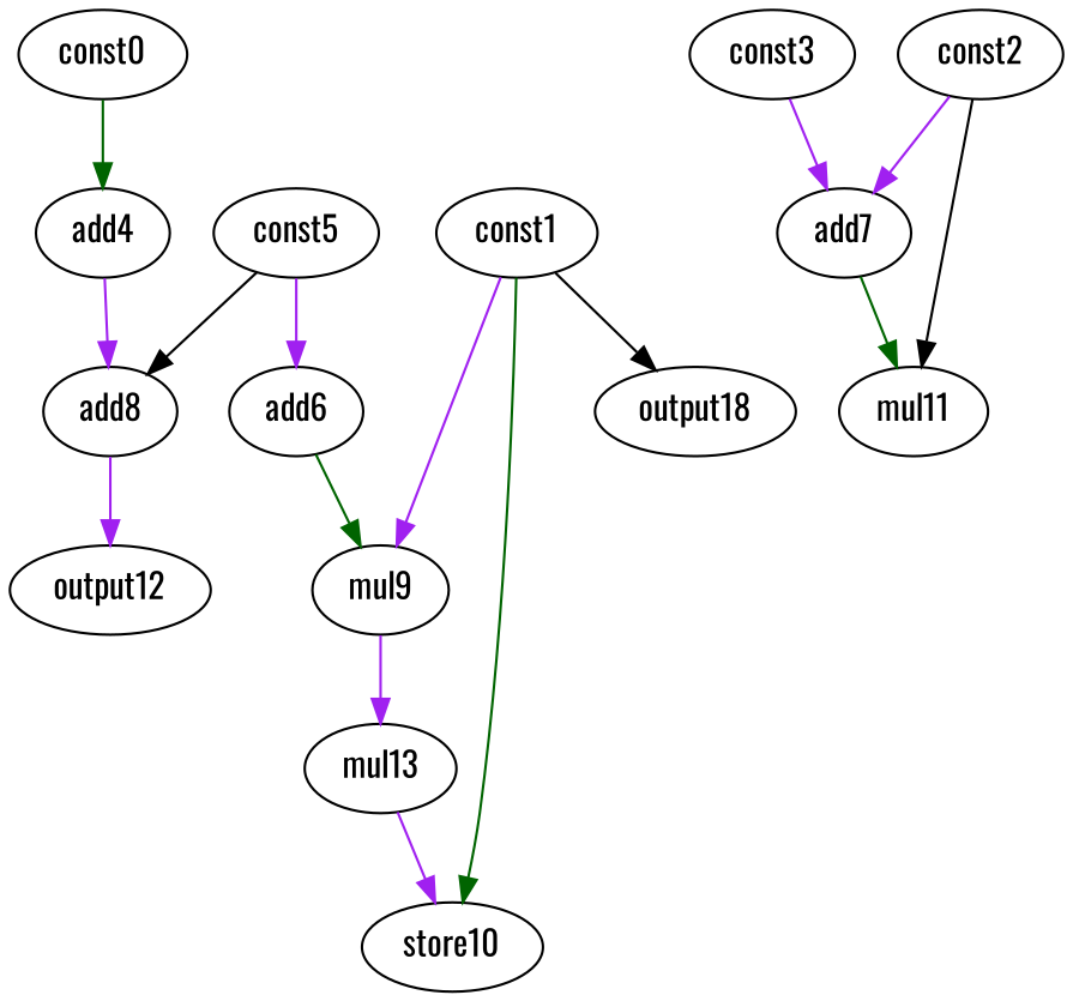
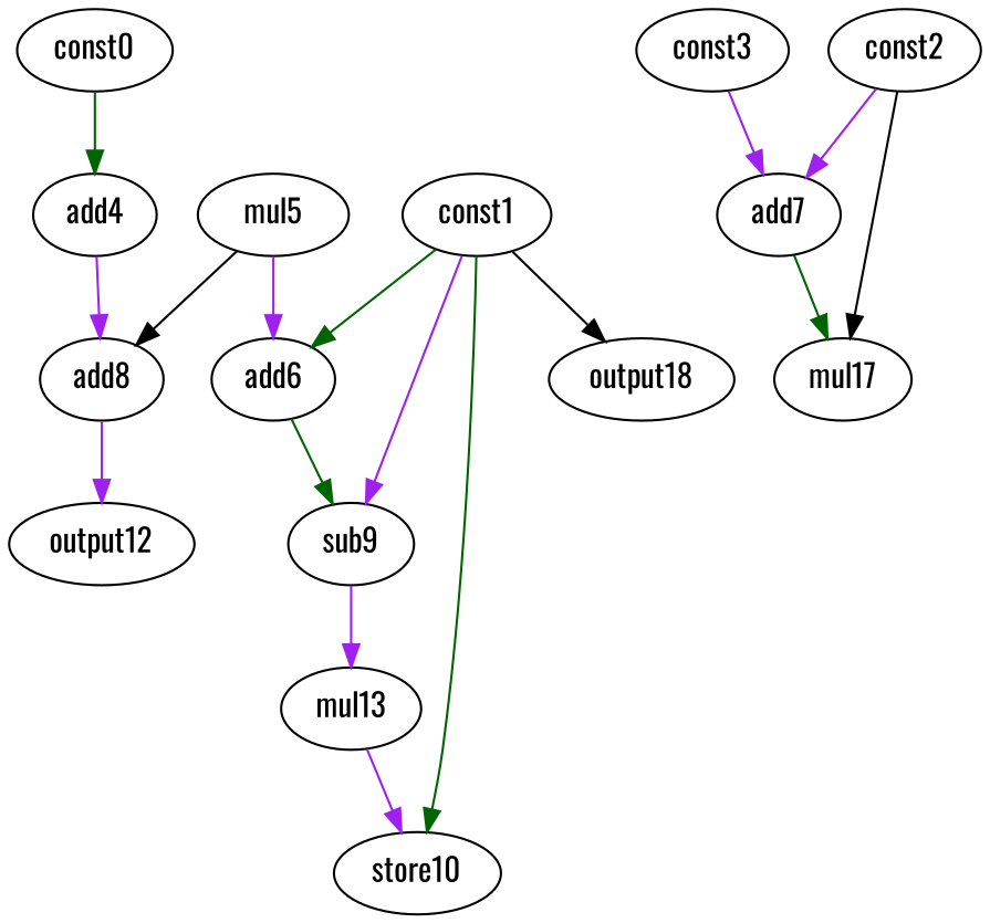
  digraph {
    fontname=Oswald
    node [fontname=Oswald opcode=const]
    edge [color=purple fontname=Oswald operand=0]
    add4 [opcode=add]
    const0
    add8 [opcode=add]
    add6 [opcode=add]
    const1
-   sub9 [opcode=sub label=mul9]
+   sub9 [opcode=sub]
    store10 [opcode=store]
    n8 [label=output18 opcode=output]
    mul13 [opcode=mul]
    add7 [opcode=add]
    const2
-   mul11 [opcode=mul]
+   mul11 [opcode=mul label=mul17]
    const3
    output12 [opcode=output]
-   const5
+   const5 [label=mul5]
    add4 -> add8
    const0 -> add4 [color=darkgreen]
    add8 -> output12
    add6 -> sub9 [color=darkgreen operand=1]
+   const1 -> add6 [color=darkgreen]
    const1 -> sub9
    const1 -> store10 [color=darkgreen]
    const1 -> n8 [color=black]
    sub9 -> mul13
    mul13 -> store10 [operand=1]
    add7 -> mul11 [color=darkgreen operand=1]
    const2 -> add7
    const2 -> mul11 [color=black]
    const3 -> add7 [operand=1]
    const5 -> add8 [color=black operand=1]
    const5 -> add6 [operand=1]
  }
